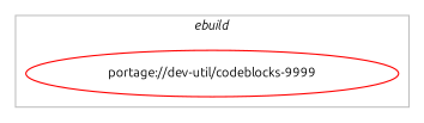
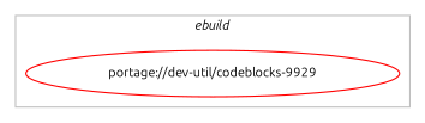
  digraph {
    compound=true
    concentrate=true
    fontname=Ubuntu
    fontsize=10
    newrank=true
    rankdir=LR
    ranksep=1.5
-   n1 [color=red fontname=Ubuntu fontsize=10 label="portage://dev-util/codeblocks-9999" width=4]
+   n1 [color=red fontname=Ubuntu fontsize=10 label="portage://dev-util/codeblocks-9929" width=4]
    subgraph cluster_1 {
      color=gray
      label=<<i>ebuild</i>>
      n1
    }
    subgraph cluster_2 {
      color=gray
      label=<<i>dependencies</i>>
      subgraph cluster_3 {
        color=gray
        fillcolor="#eeeeee"
        label=<<i>compile</i>>
        style=filled
      }
      subgraph cluster_4 {
        color=gray
        fillcolor="#eeeeee"
        label=<<i>compile and run</i>>
        style=filled
      }
      subgraph cluster_5 {
        color=gray
        fillcolor="#eeeeee"
        label=<<i>run</i>>
        style=filled
      }
    }
    subgraph cluster_6 {
      color=gray
      label=<<i>candidates</i>>
      rank=same
    }
  }
